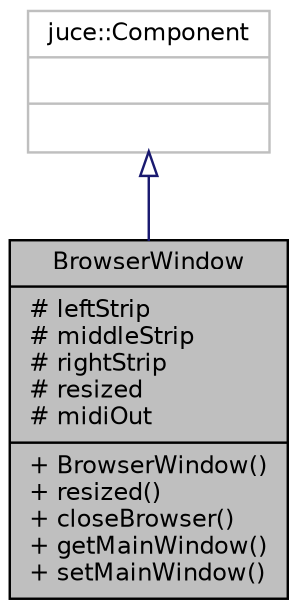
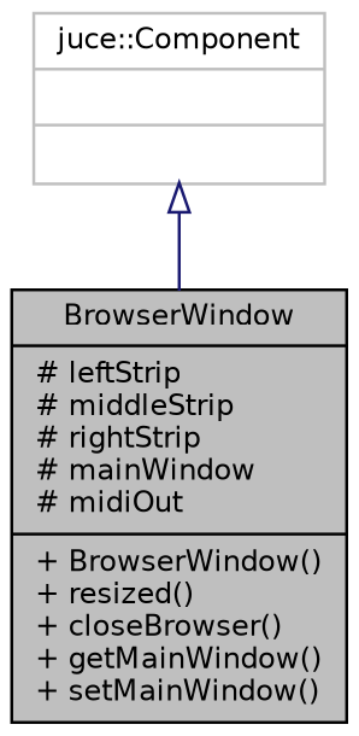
  digraph {
    node [fontname=Helvetica fontsize=10 shape=record]
-   n1 [color=black fillcolor=grey75 fontcolor=black height=0.2 label="{BrowserWindow\n|# leftStrip\l# middleStrip\l# rightStrip\l# resized\l# midiOut\l|+ BrowserWindow()\l+ resized()\l+ closeBrowser()\l+ getMainWindow()\l+ setMainWindow()\l}" style=filled width=0.4]
+   n1 [color=black fillcolor=grey75 fontcolor=black height=0.2 label="{BrowserWindow\n|# leftStrip\l# middleStrip\l# rightStrip\l# mainWindow\l# midiOut\l|+ BrowserWindow()\l+ resized()\l+ closeBrowser()\l+ getMainWindow()\l+ setMainWindow()\l}" style=filled width=0.4]
    n2 [color=grey75 height=0.2 label="{juce::Component\n||}" width=0.4]
    n2 -> n1 [arrowtail=onormal color=midnightblue dir=back fontname=Helvetica fontsize=10 labelfontname=Helvetica labelfontsize=10 style=solid]
  }
